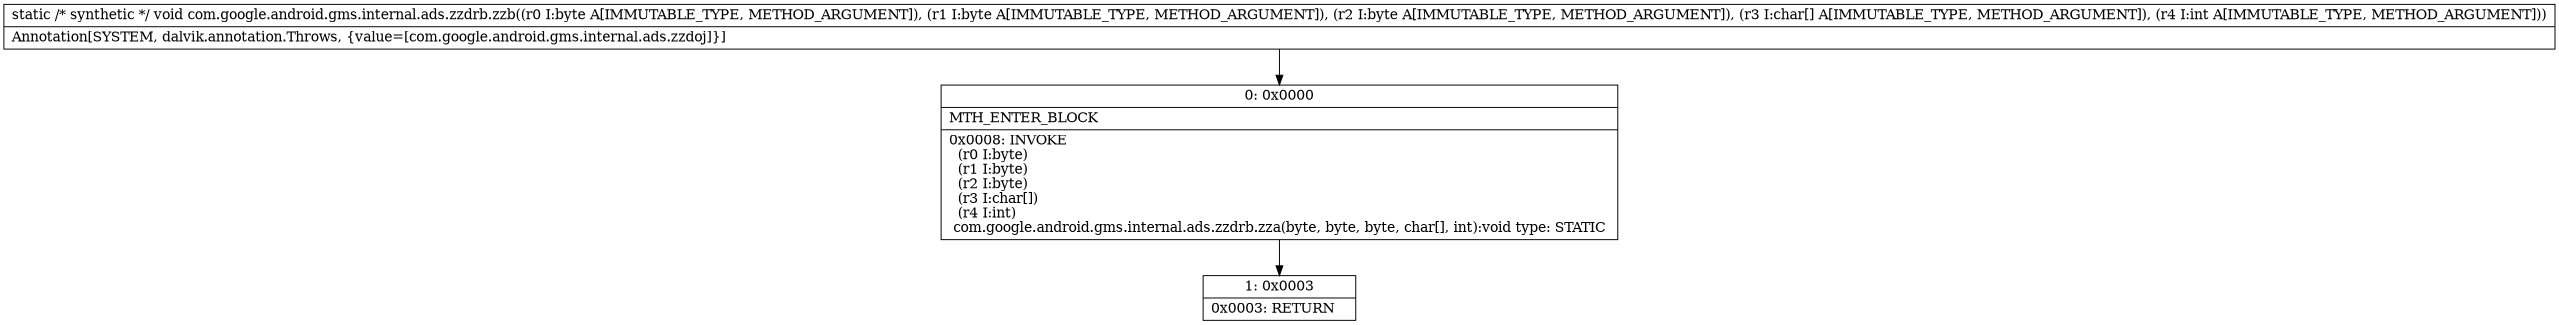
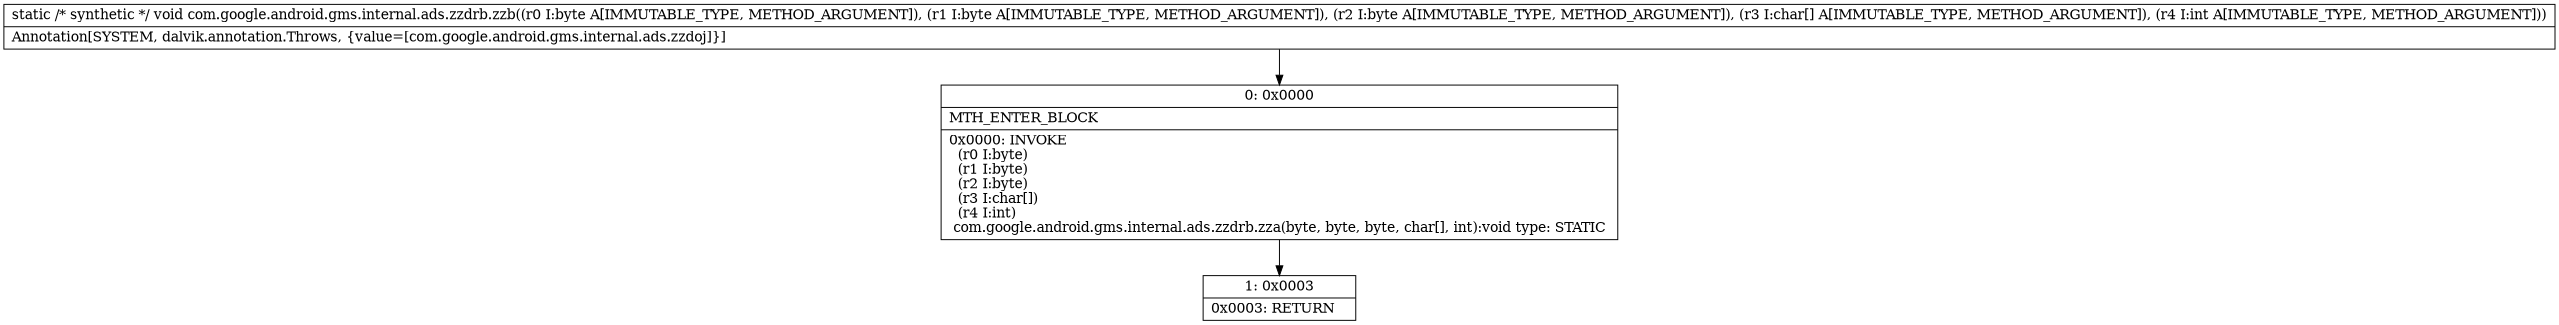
  digraph {
    node [shape=record]
-   n1 [label="{0\:\ 0x0000|MTH_ENTER_BLOCK\l|0x0008: INVOKE  \l  (r0 I:byte)\l  (r1 I:byte)\l  (r2 I:byte)\l  (r3 I:char[])\l  (r4 I:int)\l com.google.android.gms.internal.ads.zzdrb.zza(byte, byte, byte, char[], int):void type: STATIC \l}"]
+   n1 [label="{0\:\ 0x0000|MTH_ENTER_BLOCK\l|0x0000: INVOKE  \l  (r0 I:byte)\l  (r1 I:byte)\l  (r2 I:byte)\l  (r3 I:char[])\l  (r4 I:int)\l com.google.android.gms.internal.ads.zzdrb.zza(byte, byte, byte, char[], int):void type: STATIC \l}"]
    n2 [label="{1\:\ 0x0003|0x0003: RETURN   \l}"]
    n3 [label="{static \/* synthetic *\/ void com.google.android.gms.internal.ads.zzdrb.zzb((r0 I:byte A[IMMUTABLE_TYPE, METHOD_ARGUMENT]), (r1 I:byte A[IMMUTABLE_TYPE, METHOD_ARGUMENT]), (r2 I:byte A[IMMUTABLE_TYPE, METHOD_ARGUMENT]), (r3 I:char[] A[IMMUTABLE_TYPE, METHOD_ARGUMENT]), (r4 I:int A[IMMUTABLE_TYPE, METHOD_ARGUMENT]))  | Annotation[SYSTEM, dalvik.annotation.Throws, \{value=[com.google.android.gms.internal.ads.zzdoj]\}]\l}"]
    n1 -> n2
    n3 -> n1
  }
